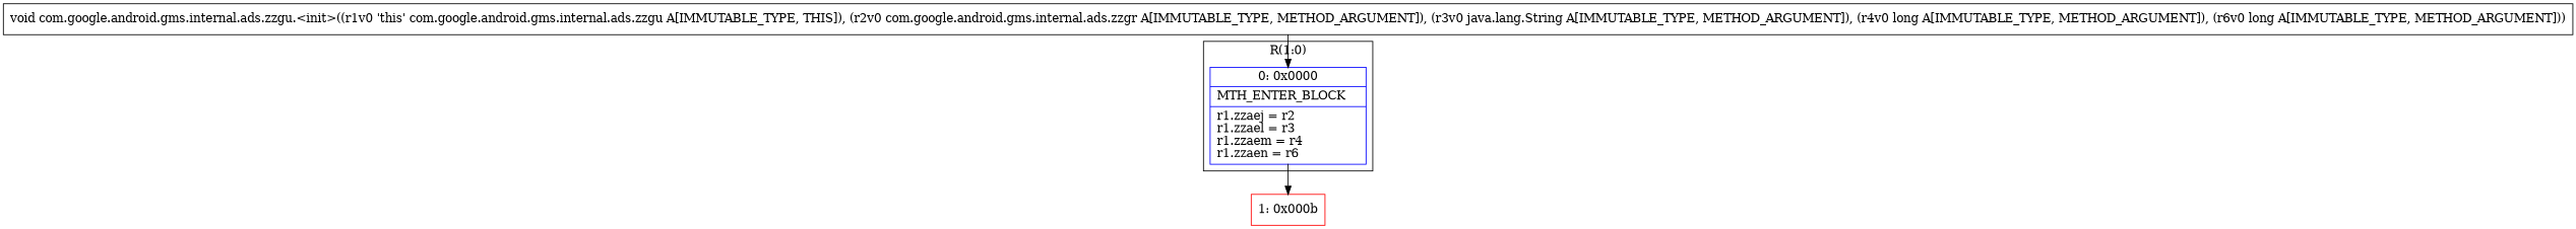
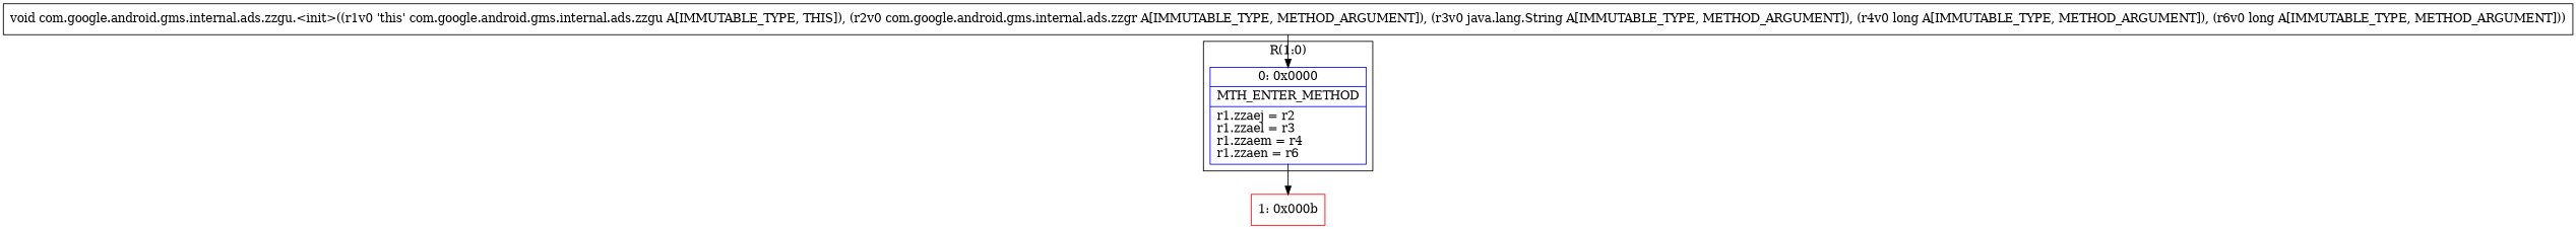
  digraph {
    node [shape=record]
-   n1 [color=blue label="{0\:\ 0x0000|MTH_ENTER_BLOCK\l|r1.zzaej = r2\lr1.zzael = r3\lr1.zzaem = r4\lr1.zzaen = r6\l}"]
+   n1 [color=blue label="{0\:\ 0x0000|MTH_ENTER_METHOD\l|r1.zzaej = r2\lr1.zzael = r3\lr1.zzaem = r4\lr1.zzaen = r6\l}"]
    n2 [color=red label="{1\:\ 0x000b}"]
    n3 [label="{void com.google.android.gms.internal.ads.zzgu.\<init\>((r1v0 'this' com.google.android.gms.internal.ads.zzgu A[IMMUTABLE_TYPE, THIS]), (r2v0 com.google.android.gms.internal.ads.zzgr A[IMMUTABLE_TYPE, METHOD_ARGUMENT]), (r3v0 java.lang.String A[IMMUTABLE_TYPE, METHOD_ARGUMENT]), (r4v0 long A[IMMUTABLE_TYPE, METHOD_ARGUMENT]), (r6v0 long A[IMMUTABLE_TYPE, METHOD_ARGUMENT])) }"]
    subgraph cluster_1 {
      label="R(1:0)"
      n1
    }
    n1 -> n2
    n3 -> n1
  }
